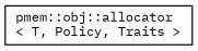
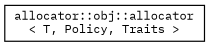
  digraph {
    rankdir=LR
    fontname="IBM Plex Mono"
-   n1 [color=black fillcolor=white fontname="IBM Plex Mono" fontsize=10 height=0.2 label="pmem::obj::allocator\l\< T, Policy, Traits \>" shape=record style=filled width=0.4]
+   n1 [color=black fillcolor=white fontname="IBM Plex Mono" fontsize=10 height=0.2 label="allocator::obj::allocator\l\< T, Policy, Traits \>" shape=record style=filled width=0.4]
  }
